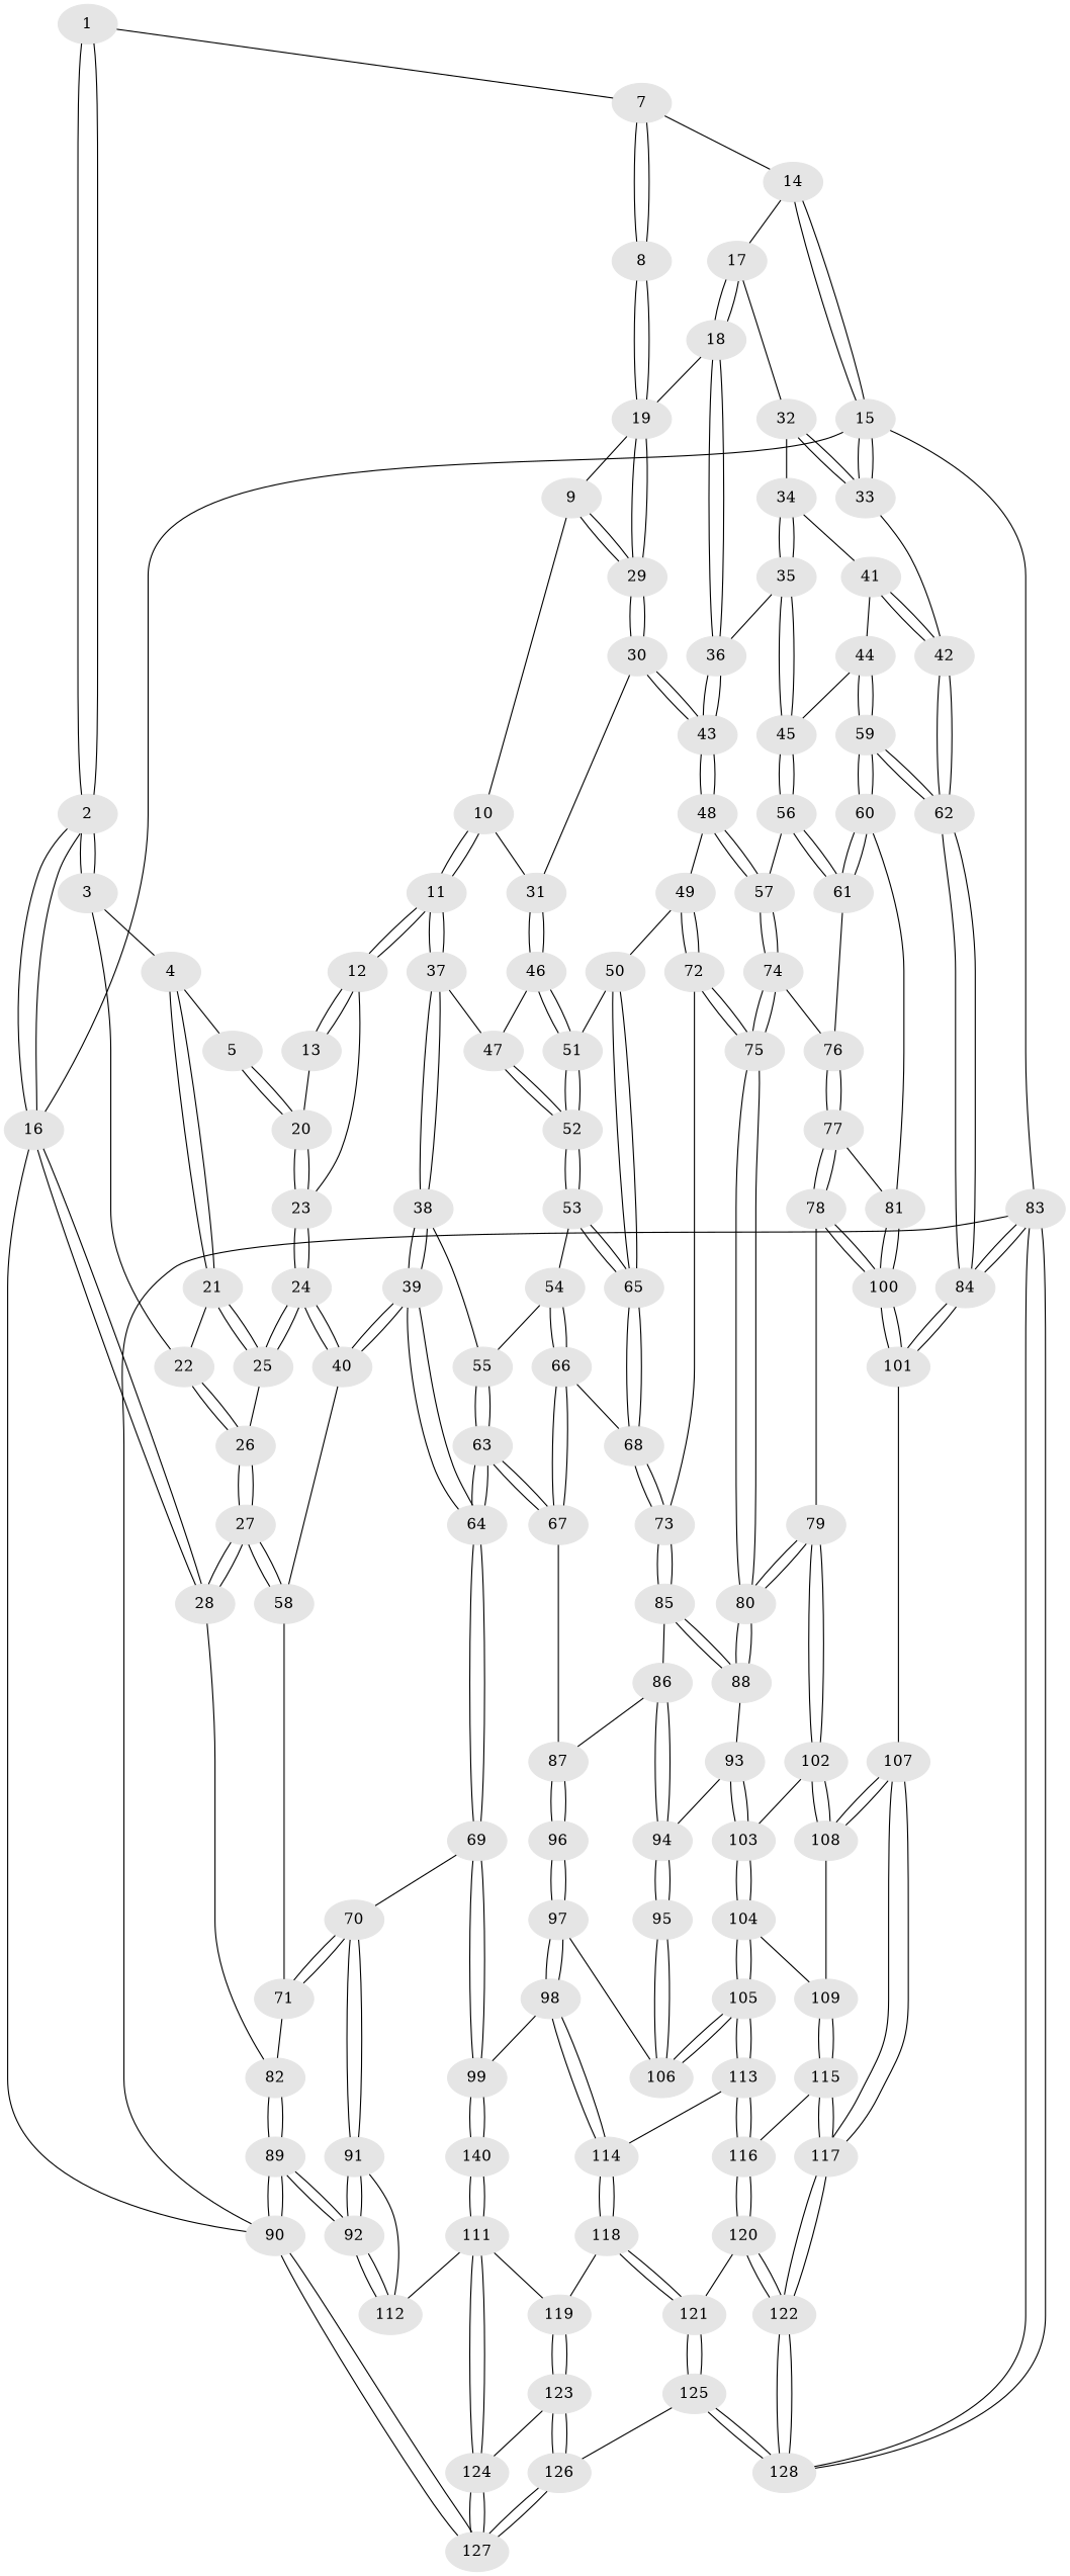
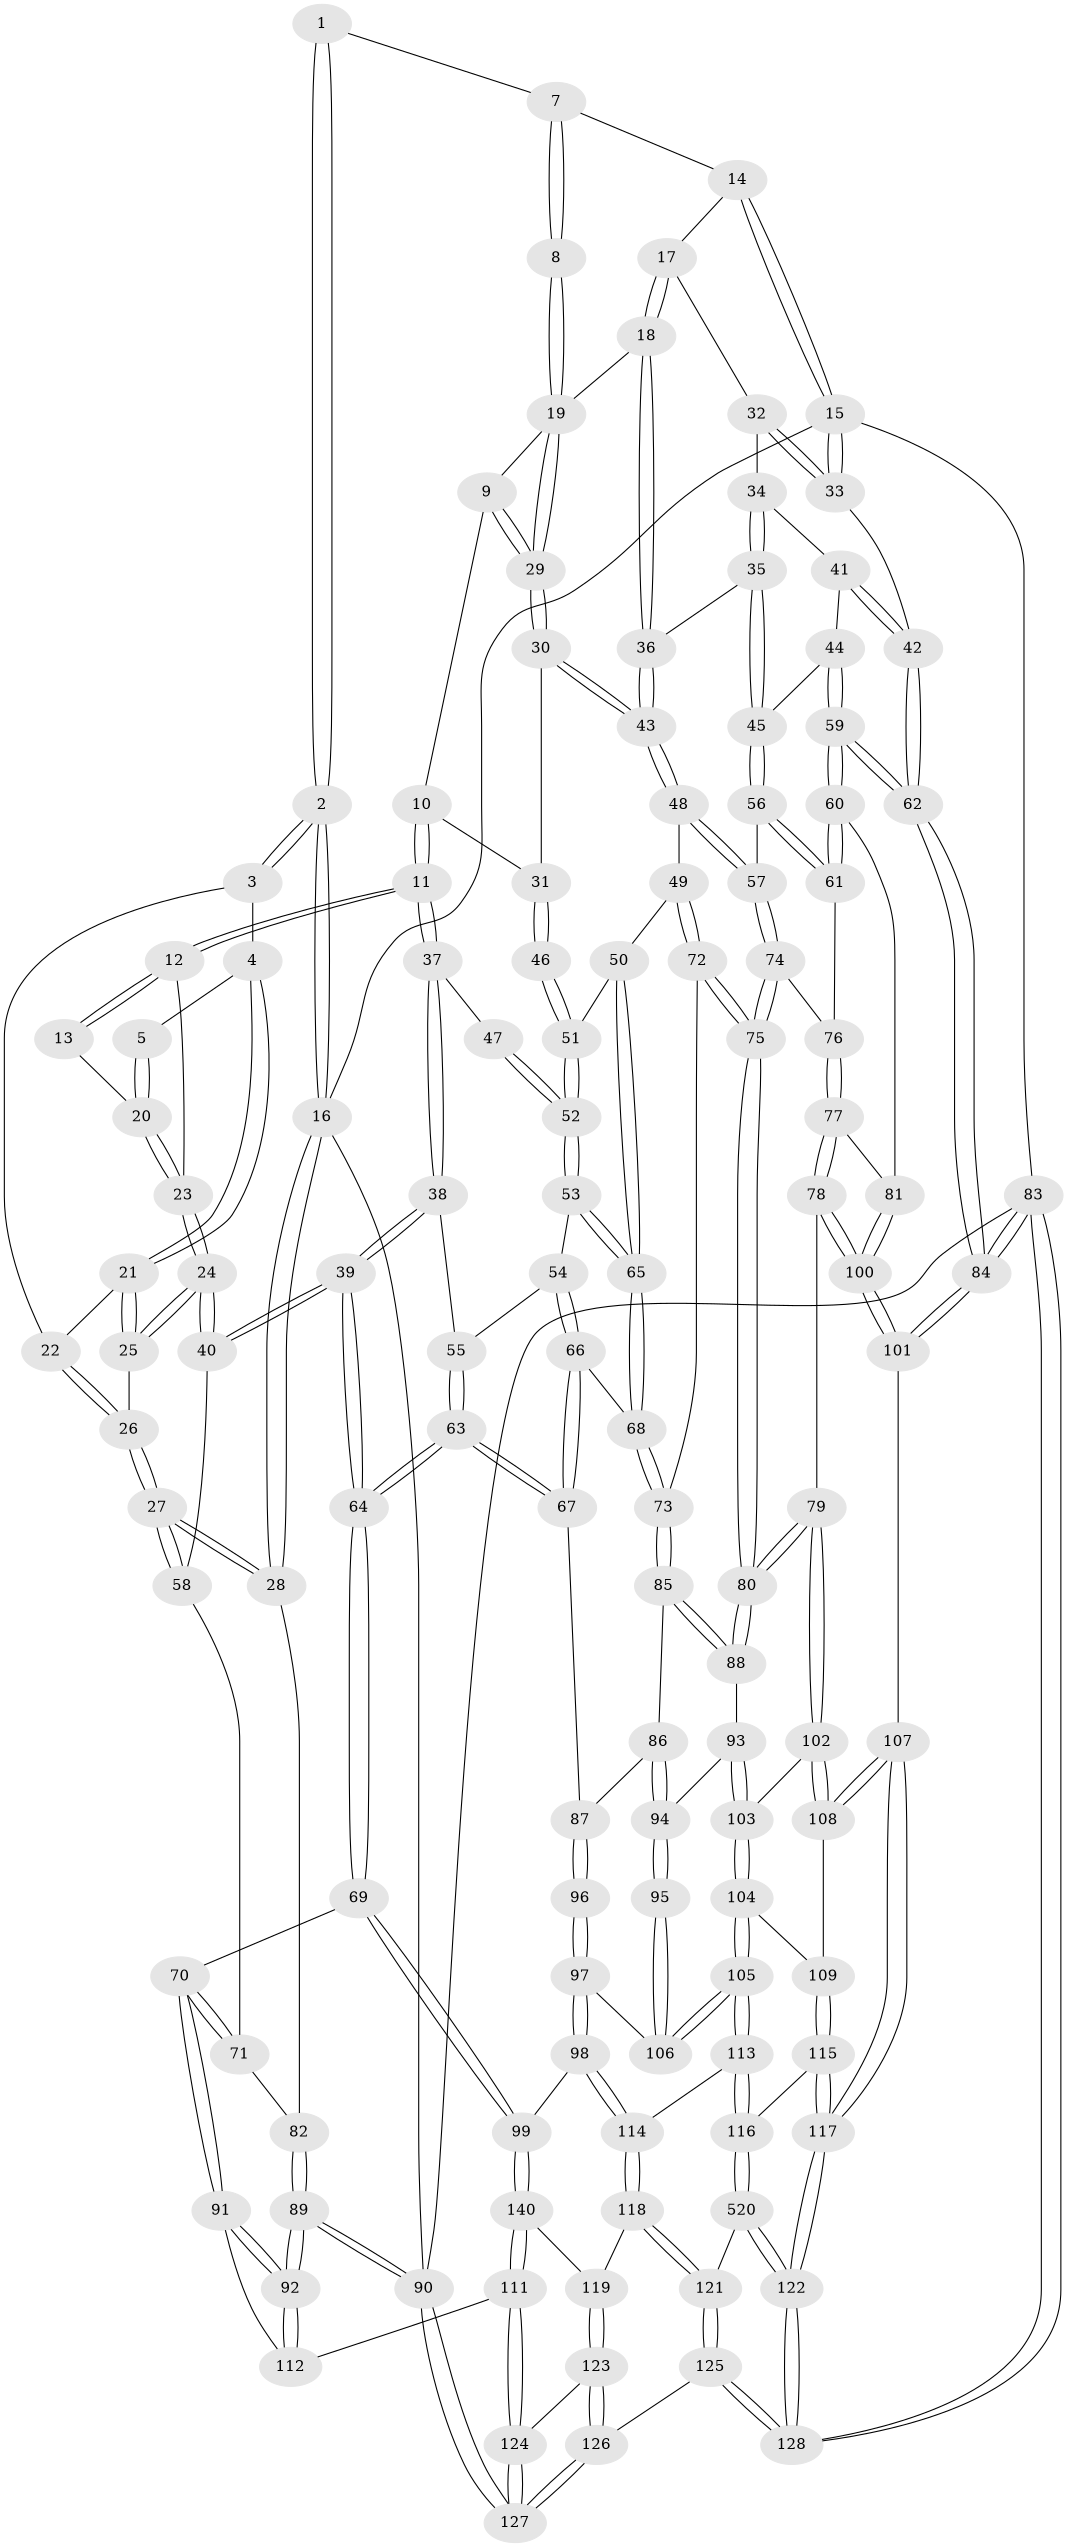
  graph {
    node [color=gray90 style=filled]
    1
    2
    7
    3
    16
    8
    14
    4
    22
    28
    90
    5
    21
    26
    20
    25
    23
    13
    19
    15
    17
    9
    10
    29
    11
    31
    30
    12
    37
    46
    38
    47
    24
    33
    83
    18
    32
    42
    84
    128
    82
    127
    36
    34
    43
    27
    40
    58
    71
    89
    48
    51
    35
    41
    62
    45
    44
    56
    39
    55
    52
    64
    63
    69
    59
    49
    57
    60
    61
    53
    50
    72
    74
    65
    73
    75
    68
    54
    66
    67
    76
    81
    100
    77
    101
    87
    70
    99
    96
    85
    91
    n92 [label=140]
    92
    112
    80
    88
    86
    78
    79
    102
    103
    108
    93
    107
    94
    95
    97
    104
    106
    98
    114
    118
    111
    119
    117
    109
    105
    113
    115
    116
    122
    124
    123
-   120
+   120 [label=520]
    121
    125
    126
    1 -- 2
    1 -- 2
    1 -- 7
    2 -- 3
    2 -- 3
    2 -- 16
    2 -- 16
    7 -- 8
    7 -- 8
    7 -- 14
    3 -- 4
    3 -- 22
    16 -- 28
    16 -- 28
    16 -- 90
    8 -- 19
    8 -- 19
    14 -- 15
    14 -- 15
    14 -- 17
    4 -- 5
    4 -- 21
    4 -- 21
    22 -- 26
    22 -- 26
    28 -- 82
    90 -- 127
    90 -- 127
    5 -- 20
    5 -- 20
    21 -- 22
    21 -- 25
    21 -- 25
    26 -- 27
    26 -- 27
    20 -- 23
    20 -- 23
    25 -- 26
    23 -- 24
    23 -- 24
    13 -- 20
    19 -- 9
    19 -- 29
    19 -- 29
    15 -- 16
    15 -- 33
    15 -- 33
    15 -- 83
    17 -- 18
    17 -- 18
    17 -- 32
    9 -- 10
    9 -- 29
    9 -- 29
    10 -- 11
    10 -- 11
    10 -- 31
    29 -- 30
    29 -- 30
    11 -- 12
    11 -- 12
    11 -- 37
    11 -- 37
    31 -- 46
    31 -- 46
    30 -- 31
    30 -- 43
    30 -- 43
    12 -- 23
    12 -- 13
    12 -- 13
    37 -- 38
    37 -- 38
    37 -- 47
-   46 -- 47
    46 -- 51
    46 -- 51
    38 -- 39
    38 -- 39
    38 -- 55
    47 -- 52
    47 -- 52
    24 -- 25
    24 -- 25
    24 -- 40
    24 -- 40
    33 -- 42
    83 -- 90
    83 -- 84
    83 -- 84
    83 -- 128
    83 -- 128
    18 -- 19
    18 -- 36
    18 -- 36
    32 -- 33
    32 -- 33
    32 -- 34
    42 -- 62
    42 -- 62
    84 -- 101
    84 -- 101
    82 -- 89
    82 -- 89
    36 -- 43
    36 -- 43
    34 -- 35
    34 -- 35
    34 -- 41
    43 -- 48
    43 -- 48
    27 -- 28
    27 -- 28
    27 -- 58
    27 -- 58
    40 -- 58
    58 -- 71
    71 -- 82
    89 -- 90
    89 -- 90
    89 -- 92
    89 -- 92
    48 -- 49
    48 -- 57
    48 -- 57
    51 -- 52
    51 -- 52
    35 -- 36
    35 -- 45
    35 -- 45
    41 -- 42
    41 -- 42
    41 -- 44
    62 -- 84
    62 -- 84
    45 -- 56
    45 -- 56
    44 -- 45
    44 -- 59
    44 -- 59
    56 -- 57
    56 -- 61
    56 -- 61
    39 -- 40
    39 -- 40
    39 -- 64
    39 -- 64
    55 -- 63
    55 -- 63
    52 -- 53
    52 -- 53
    64 -- 69
    64 -- 69
    63 -- 64
    63 -- 64
    63 -- 67
    63 -- 67
    69 -- 70
    69 -- 99
    69 -- 99
    59 -- 62
    59 -- 62
    59 -- 60
    59 -- 60
    49 -- 50
    49 -- 72
    49 -- 72
    57 -- 74
    57 -- 74
    60 -- 61
    60 -- 61
    60 -- 81
    61 -- 76
    53 -- 65
    53 -- 65
    53 -- 54
    50 -- 51
    50 -- 65
    50 -- 65
    72 -- 73
    72 -- 75
    72 -- 75
    74 -- 75
    74 -- 75
    74 -- 76
    65 -- 68
    65 -- 68
    73 -- 85
    73 -- 85
    75 -- 80
    75 -- 80
    68 -- 73
    68 -- 73
    54 -- 55
    54 -- 66
    54 -- 66
    66 -- 68
    66 -- 67
    66 -- 67
    67 -- 87
    76 -- 77
    76 -- 77
    81 -- 100
    81 -- 100
    100 -- 101
    100 -- 101
    77 -- 81
    77 -- 78
    77 -- 78
    101 -- 107
    87 -- 96
    87 -- 96
    70 -- 71
    70 -- 71
    70 -- 91
    70 -- 91
    99 -- n92
    99 -- n92
    96 -- 97
    96 -- 97
    85 -- 88
    85 -- 88
    85 -- 86
    91 -- 92
    91 -- 92
    91 -- 112
    n92 -- 111
    n92 -- 111
-   111 -- 119
+   n92 -- 119
    92 -- 112
    92 -- 112
    80 -- 88
    80 -- 88
    88 -- 93
    86 -- 87
    86 -- 94
    86 -- 94
    78 -- 100
    78 -- 100
    78 -- 79
    79 -- 80
    79 -- 80
    79 -- 102
    79 -- 102
    102 -- 103
    102 -- 108
    102 -- 108
    103 -- 104
    103 -- 104
    108 -- 109
    93 -- 103
    93 -- 103
    93 -- 94
    107 -- 108
    107 -- 108
    107 -- 117
    107 -- 117
    94 -- 95
    94 -- 95
    95 -- 106
    95 -- 106
    97 -- 106
    97 -- 98
    97 -- 98
    104 -- 109
    104 -- 105
    104 -- 105
    98 -- 99
    98 -- 114
    98 -- 114
    114 -- 118
    114 -- 118
    118 -- 119
    118 -- 121
    118 -- 121
    111 -- 112
    111 -- 124
    111 -- 124
    119 -- 123
    119 -- 123
    117 -- 122
    117 -- 122
    109 -- 115
    109 -- 115
    105 -- 106
    105 -- 106
    105 -- 113
    105 -- 113
    113 -- 114
    113 -- 116
    113 -- 116
    115 -- 117
    115 -- 117
    115 -- 116
    116 -- 120
    116 -- 120
    122 -- 128
    122 -- 128
    124 -- 127
    124 -- 127
    123 -- 124
    123 -- 126
    123 -- 126
    120 -- 122
    120 -- 122
    120 -- 121
    121 -- 125
    121 -- 125
    125 -- 128
    125 -- 128
    125 -- 126
    126 -- 127
    126 -- 127
  }
